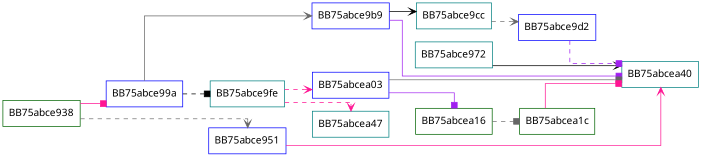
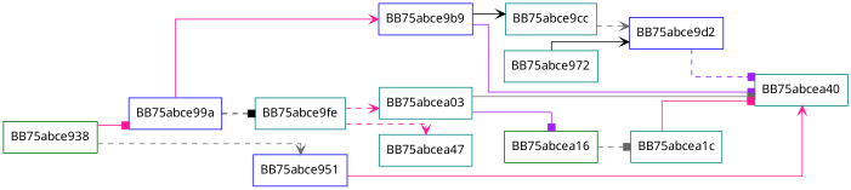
  digraph {
    fontname="Noto Sans"
    rankdir=LR
    splines=ortho
    node [color=blue fontname="Noto Sans" shape=box]
    edge [arrowhead=box color=deeppink fontname="Noto Sans" style=solid]
    BB75abce938 [color=darkgreen]
    BB75abce99a
    BB75abce951
    BB75abce9fe [color=teal]
    BB75abce9b9
    BB75abcea40 [color=teal]
    BB75abcea47 [color=teal]
-   BB75abcea03
+   BB75abcea03 [color=teal]
    BB75abce9cc [color=teal]
    BB75abce972 [color=teal]
    BB75abcea16 [color=darkgreen]
    BB75abce9d2
-   BB75abcea1c [color=darkgreen]
+   BB75abcea1c [color=teal]
    BB75abce938 -> BB75abce99a
    BB75abce938 -> BB75abce951 [arrowhead=vee color=gray40 style=dashed]
    BB75abce99a -> BB75abce9fe [color=black style=dashed]
-   BB75abce99a -> BB75abce9b9 [arrowhead=vee color=gray40]
+   BB75abce99a -> BB75abce9b9 [arrowhead=vee]
    BB75abce951 -> BB75abcea40 [arrowhead=vee]
    BB75abce9fe -> BB75abcea47 [arrowhead=vee style=dashed]
    BB75abce9fe -> BB75abcea03 [arrowhead=vee style=dashed]
    BB75abce9b9 -> BB75abcea40 [color=purple]
    BB75abce9b9 -> BB75abce9cc [arrowhead=vee color=black]
    BB75abcea03 -> BB75abcea40 [color=gray40]
    BB75abcea03 -> BB75abcea16 [color=purple]
    BB75abce9cc -> BB75abce9d2 [arrowhead=vee color=gray40 style=dashed]
-   BB75abce972 -> BB75abcea40 [arrowhead=vee color=black]
+   BB75abce972 -> BB75abce9d2 [arrowhead=vee color=black]
    BB75abcea16 -> BB75abcea1c [color=gray40 style=dashed]
    BB75abce9d2 -> BB75abcea40 [color=purple style=dashed]
    BB75abcea1c -> BB75abcea40
  }
